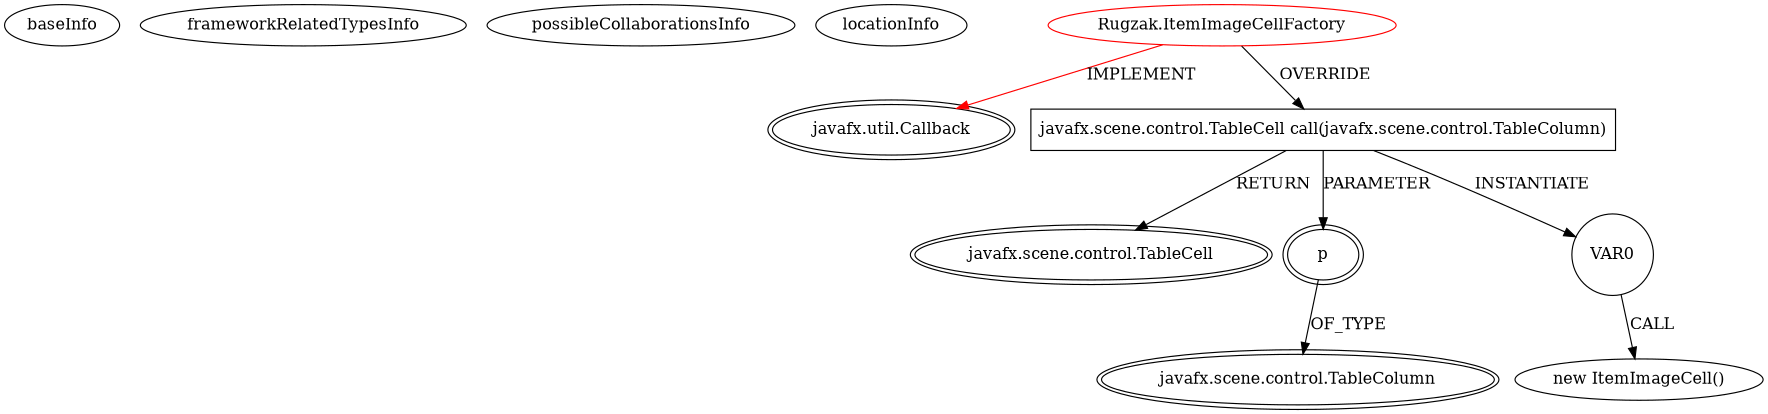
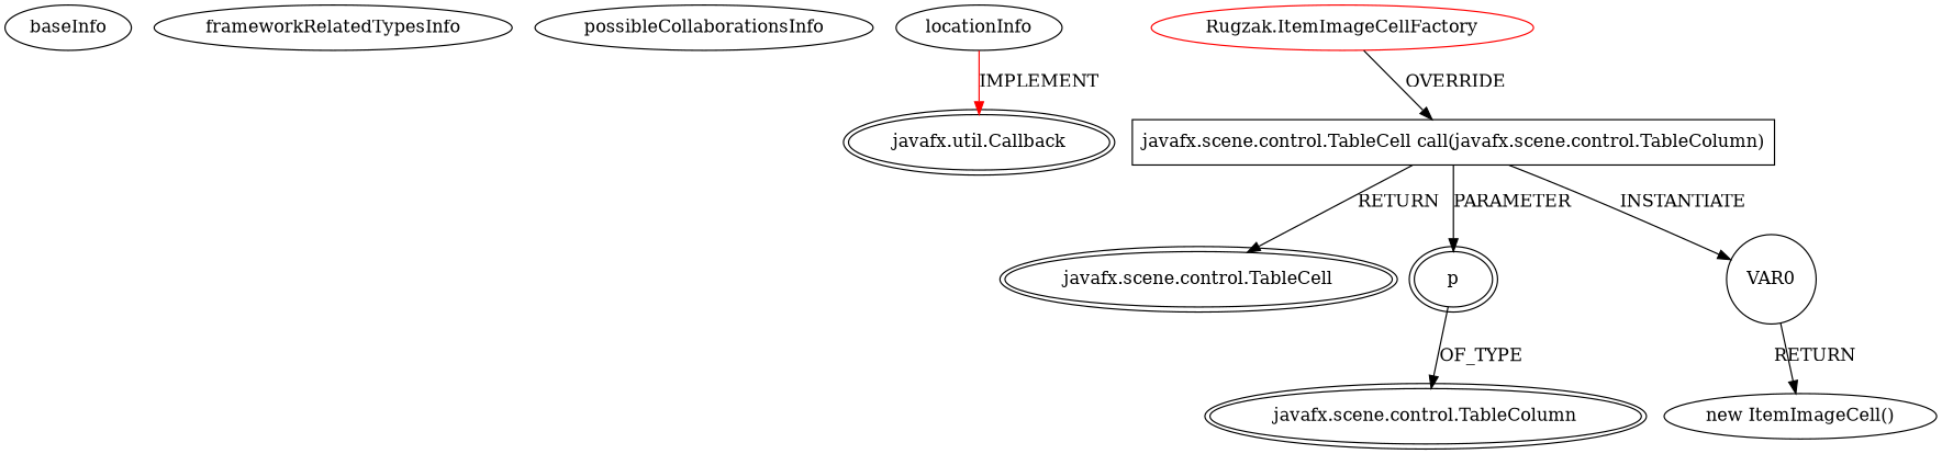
  digraph {
    baseInfo [category=extension_graph graphId=421 isAnonymous=false possibleRelation=true]
    frameworkRelatedTypesInfo [0="javafx.util.Callback"]
    possibleCollaborationsInfo [0="421~OVERRIDING_METHOD_DECLARATION-INSTANTIATION-~javafx.util.Callback ~javafx.scene.control.TableCell ~false~false"]
    locationInfo [contextSignature=ItemImageCellFactory filePath="/Ellen102-test2/test2-master/src/Rugzak/ItemImageCellFactory.java" graphId=421 projectName="Ellen102-test2"]
    n5 [color=red isFrameworkType=false label="Rugzak.ItemImageCellFactory" vertexType=ROOT_CLIENT_CLASS_DECLARATION]
    n6 [isFrameworkType=true label="javafx.util.Callback" peripheries=2 vertexType=FRAMEWORK_INTERFACE_TYPE]
    n7 [isFrameworkType=false label="javafx.scene.control.TableCell call(javafx.scene.control.TableColumn)" shape=box vertexType=OVERRIDING_METHOD_DECLARATION]
    n8 [isFrameworkType=true label="javafx.scene.control.TableCell" peripheries=2 vertexType=FRAMEWORK_CLASS_TYPE]
    n9 [isFrameworkType=true label=p peripheries=2 vertexType=PARAMETER_DECLARATION]
    n10 [isFrameworkType=false label=VAR0 shape=circle vertexType=VARIABLE_EXPRESION]
    n11 [isFrameworkType=true label="javafx.scene.control.TableColumn" peripheries=2 vertexType=FRAMEWORK_CLASS_TYPE]
    n12 [isFrameworkType=false label="new ItemImageCell()" vertexType=CONSTRUCTOR_CALL]
-   n5 -> n6 [color=red label=IMPLEMENT]
+   locationInfo -> n6 [color=red label=IMPLEMENT]
    n5 -> n7 [label=OVERRIDE]
    n7 -> n8 [label=RETURN]
    n7 -> n9 [label=PARAMETER]
    n7 -> n10 [label=INSTANTIATE]
    n9 -> n11 [label=OF_TYPE]
-   n10 -> n12 [label=CALL]
+   n10 -> n12 [label=RETURN]
  }
